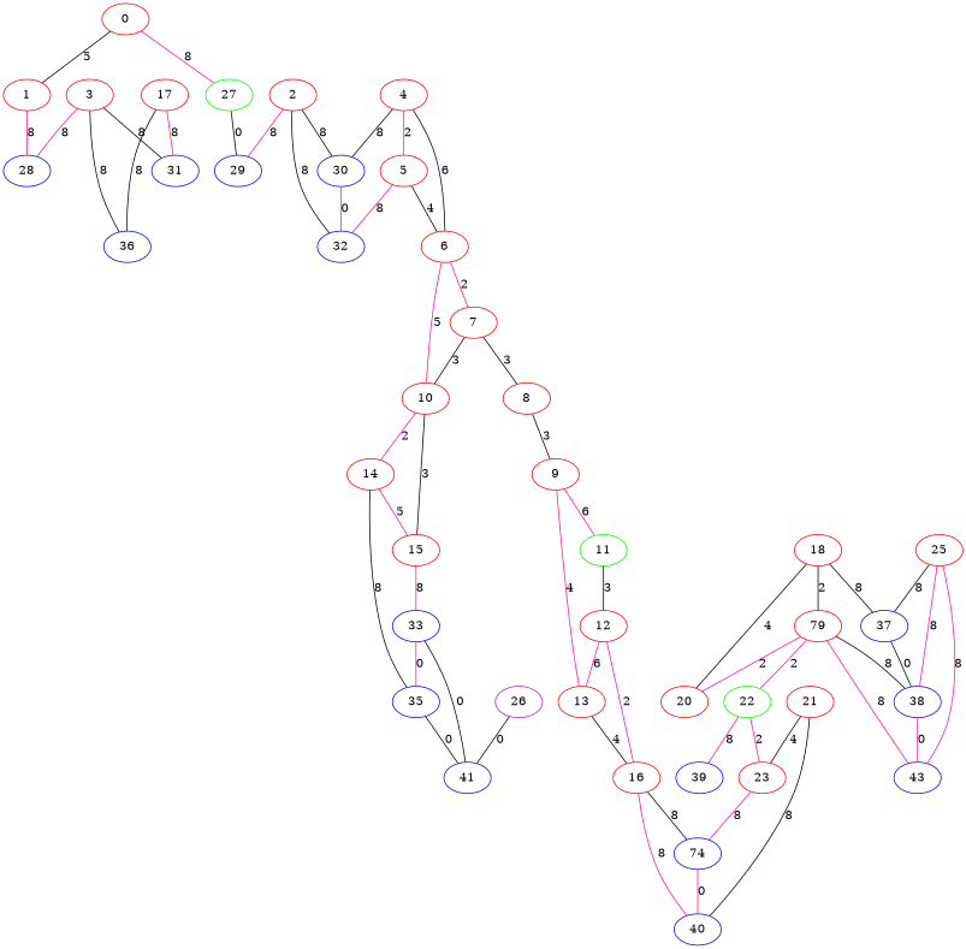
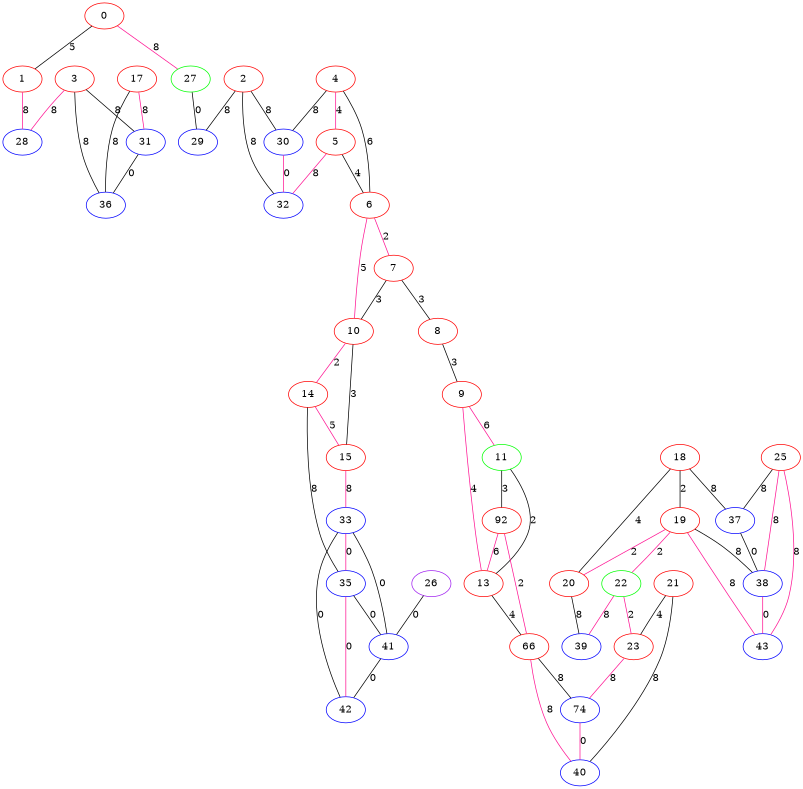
  graph {
    node [color=red weight=1]
    edge [color=black]
    0
    1
    27 [color=green weight=3]
    28 [color=blue weight=3]
    29 [color=blue weight=3]
    2
    30 [color=blue weight=3]
    32 [color=blue weight=3]
    3
    31 [color=blue weight=3]
    36 [color=blue weight=3]
    4
    5
    6
    7
    10
    8
    14
    15
    9
    11 [color=green weight=2]
    13
-   12
-   16
+   12 [label=92]
+   16 [label=66]
    35 [color=blue weight=3]
    33 [color=blue weight=3]
    n27 [color=blue label=74 weight=3]
    40 [color=blue weight=3]
    41 [color=blue weight=3]
+   42 [color=blue weight=3]
    17
    18
-   19 [label=79]
+   19
    20
    37 [color=blue weight=3]
    38 [color=blue weight=3]
    43 [color=blue weight=3]
    22 [color=green weight=2]
    39 [color=blue weight=3]
    21
    23
    26 [color=purple weight=4]
    25
    0 -- 1 [label=5]
    0 -- 27 [color=deeppink label=8]
    1 -- 28 [color=deeppink label=8]
    27 -- 29 [label=0]
-   2 -- 29 [color=deeppink label=8]
+   2 -- 29 [label=8]
    2 -- 30 [label=8]
    2 -- 32 [label=8]
    30 -- 32 [color=deeppink label=0]
    3 -- 28 [color=deeppink label=8]
    3 -- 31 [label=8]
    3 -- 36 [label=8]
+   31 -- 36 [label=0]
    4 -- 30 [label=8]
-   4 -- 5 [color=deeppink label=2]
+   4 -- 5 [color=deeppink label=4]
    4 -- 6 [label=6]
    5 -- 32 [color=deeppink label=8]
    5 -- 6 [label=4]
    6 -- 7 [color=deeppink label=2]
    6 -- 10 [color=deeppink label=5]
    7 -- 10 [label=3]
    7 -- 8 [label=3]
    10 -- 14 [color=deeppink label=2]
    10 -- 15 [label=3]
    8 -- 9 [label=3]
    14 -- 15 [color=deeppink label=5]
    14 -- 35 [label=8]
    15 -- 33 [color=deeppink label=8]
    9 -- 11 [color=deeppink label=6]
    9 -- 13 [color=deeppink label=4]
+   11 -- 13 [label=2]
    11 -- 12 [label=3]
    13 -- 16 [label=4]
    12 -- 13 [color=deeppink label=6]
    12 -- 16 [color=deeppink label=2]
    16 -- n27 [label=8]
    16 -- 40 [color=deeppink label=8]
    35 -- 41 [label=0]
+   35 -- 42 [color=deeppink label=0]
    33 -- 35 [color=deeppink label=0]
    33 -- 41 [label=0]
+   33 -- 42 [label=0]
    n27 -- 40 [color=deeppink label=0]
+   41 -- 42 [label=0]
    17 -- 31 [color=deeppink label=8]
    17 -- 36 [label=8]
    18 -- 19 [label=2]
    18 -- 20 [label=4]
    18 -- 37 [label=8]
    19 -- 20 [color=deeppink label=2]
    19 -- 38 [label=8]
    19 -- 43 [color=deeppink label=8]
    19 -- 22 [color=deeppink label=2]
+   20 -- 39 [label=8]
    37 -- 38 [label=0]
    38 -- 43 [color=deeppink label=0]
    22 -- 39 [color=deeppink label=8]
    22 -- 23 [color=deeppink label=2]
    21 -- 40 [label=8]
    21 -- 23 [label=4]
    23 -- n27 [color=deeppink label=8]
    26 -- 41 [label=0]
    25 -- 37 [label=8]
    25 -- 38 [color=deeppink label=8]
    25 -- 43 [color=deeppink label=8]
  }
